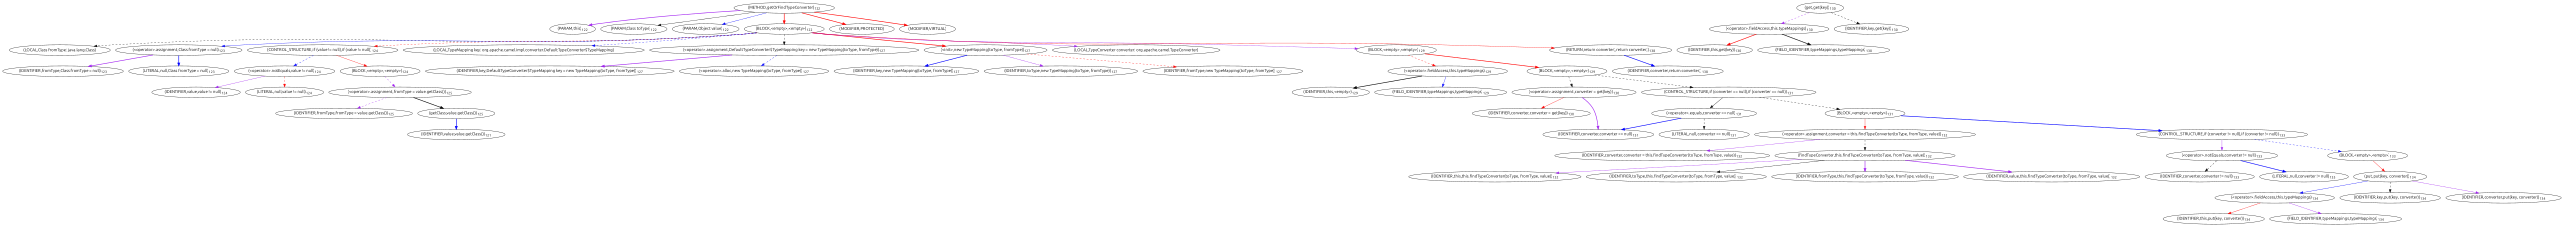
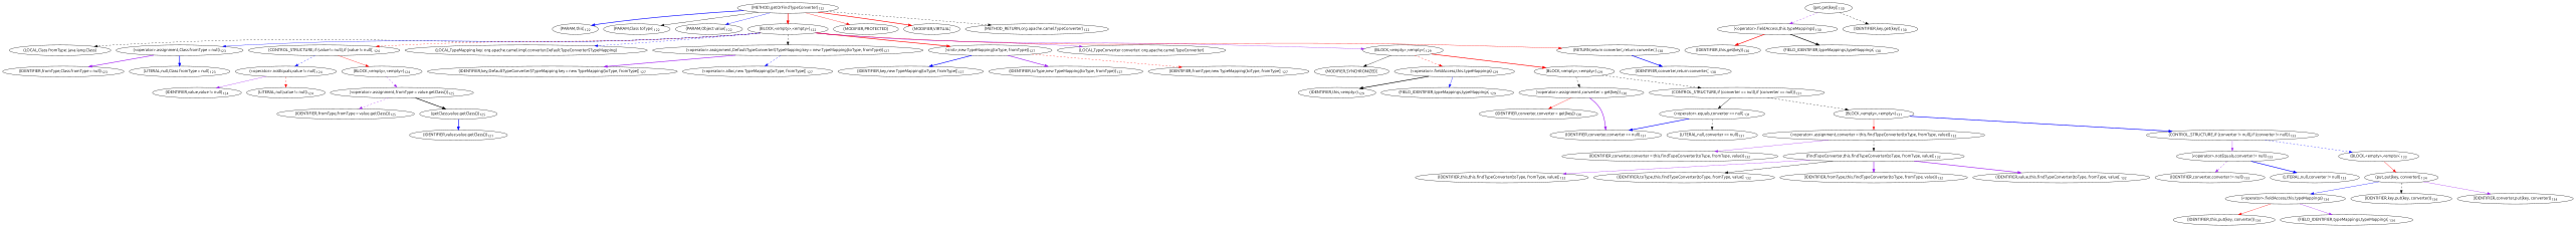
  digraph {
    fontname=Ubuntu
    node [fontname=Ubuntu]
    edge [color=purple fontname=Ubuntu style=solid]
    n1 [label=<(METHOD,getOrFindTypeConverter)<SUB>122</SUB>>]
    n2 [label=<(PARAM,this)<SUB>122</SUB>>]
    n3 [label=<(PARAM,Class toType)<SUB>122</SUB>>]
    n4 [label=<(PARAM,Object value)<SUB>122</SUB>>]
    n5 [label=<(BLOCK,&lt;empty&gt;,&lt;empty&gt;)<SUB>122</SUB>>]
    n6 [label=<(MODIFIER,PROTECTED)>]
    n7 [label=<(MODIFIER,VIRTUAL)>]
+   n8 [label=<(METHOD_RETURN,org.apache.camel.TypeConverter)<SUB>122</SUB>>]
    n9 [label=<(LOCAL,Class fromType: java.lang.Class)>]
    n10 [label=<(&lt;operator&gt;.assignment,Class fromType = null)<SUB>123</SUB>>]
    n11 [label=<(CONTROL_STRUCTURE,if (value != null),if (value != null))<SUB>124</SUB>>]
    n12 [label=<(LOCAL,TypeMapping key: org.apache.camel.impl.converter.DefaultTypeConverter$TypeMapping)>]
    n13 [label=<(&lt;operator&gt;.assignment,DefaultTypeConverter$TypeMapping key = new TypeMapping(toType, fromType))<SUB>127</SUB>>]
    n14 [label=<(&lt;init&gt;,new TypeMapping(toType, fromType))<SUB>127</SUB>>]
    n15 [label=<(LOCAL,TypeConverter converter: org.apache.camel.TypeConverter)>]
    n16 [label=<(BLOCK,&lt;empty&gt;,&lt;empty&gt;)<SUB>129</SUB>>]
    n17 [label=<(RETURN,return converter;,return converter;)<SUB>138</SUB>>]
    n18 [label=<(IDENTIFIER,fromType,Class fromType = null)<SUB>123</SUB>>]
    n19 [label=<(LITERAL,null,Class fromType = null)<SUB>123</SUB>>]
    n20 [label=<(&lt;operator&gt;.notEquals,value != null)<SUB>124</SUB>>]
    n21 [label=<(BLOCK,&lt;empty&gt;,&lt;empty&gt;)<SUB>124</SUB>>]
    n22 [label=<(IDENTIFIER,key,DefaultTypeConverter$TypeMapping key = new TypeMapping(toType, fromType))<SUB>127</SUB>>]
    n23 [label=<(&lt;operator&gt;.alloc,new TypeMapping(toType, fromType))<SUB>127</SUB>>]
    n24 [label=<(IDENTIFIER,key,new TypeMapping(toType, fromType))<SUB>127</SUB>>]
    n25 [label=<(IDENTIFIER,toType,new TypeMapping(toType, fromType))<SUB>127</SUB>>]
    n26 [label=<(IDENTIFIER,fromType,new TypeMapping(toType, fromType))<SUB>127</SUB>>]
+   n27 [label=<(MODIFIER,SYNCHRONIZED)>]
    n28 [label=<(&lt;operator&gt;.fieldAccess,this.typeMappings)<SUB>129</SUB>>]
    n29 [label=<(BLOCK,&lt;empty&gt;,&lt;empty&gt;)<SUB>129</SUB>>]
    n30 [label=<(IDENTIFIER,converter,return converter;)<SUB>138</SUB>>]
    n31 [label=<(IDENTIFIER,value,value != null)<SUB>124</SUB>>]
    n32 [label=<(LITERAL,null,value != null)<SUB>124</SUB>>]
    n33 [label=<(&lt;operator&gt;.assignment,fromType = value.getClass())<SUB>125</SUB>>]
    n34 [label=<(IDENTIFIER,fromType,fromType = value.getClass())<SUB>125</SUB>>]
    n35 [label=<(getClass,value.getClass())<SUB>125</SUB>>]
    n36 [label=<(IDENTIFIER,value,value.getClass())<SUB>121</SUB>>]
    n37 [label=<(IDENTIFIER,this,&lt;empty&gt;)<SUB>129</SUB>>]
    n38 [label=<(FIELD_IDENTIFIER,typeMappings,typeMappings)<SUB>129</SUB>>]
    n39 [label=<(&lt;operator&gt;.assignment,converter = get(key))<SUB>130</SUB>>]
    n40 [label=<(CONTROL_STRUCTURE,if (converter == null),if (converter == null))<SUB>131</SUB>>]
    n41 [label=<(IDENTIFIER,converter,converter = get(key))<SUB>130</SUB>>]
    n42 [label=<(IDENTIFIER,converter,converter == null)<SUB>131</SUB>>]
    n43 [label=<(&lt;operator&gt;.equals,converter == null)<SUB>131</SUB>>]
    n44 [label=<(BLOCK,&lt;empty&gt;,&lt;empty&gt;)<SUB>131</SUB>>]
    n45 [label=<(get,get(key))<SUB>130</SUB>>]
    n46 [label=<(&lt;operator&gt;.fieldAccess,this.typeMappings)<SUB>130</SUB>>]
    n47 [label=<(IDENTIFIER,key,get(key))<SUB>130</SUB>>]
    n48 [label=<(IDENTIFIER,this,get(key))<SUB>130</SUB>>]
    n49 [label=<(FIELD_IDENTIFIER,typeMappings,typeMappings)<SUB>130</SUB>>]
    n50 [label=<(LITERAL,null,converter == null)<SUB>131</SUB>>]
    n51 [label=<(&lt;operator&gt;.assignment,converter = this.findTypeConverter(toType, fromType, value))<SUB>132</SUB>>]
    n52 [label=<(CONTROL_STRUCTURE,if (converter != null),if (converter != null))<SUB>133</SUB>>]
    n53 [label=<(IDENTIFIER,converter,converter = this.findTypeConverter(toType, fromType, value))<SUB>132</SUB>>]
    n54 [label=<(findTypeConverter,this.findTypeConverter(toType, fromType, value))<SUB>132</SUB>>]
    n55 [label=<(&lt;operator&gt;.notEquals,converter != null)<SUB>133</SUB>>]
    n56 [label=<(BLOCK,&lt;empty&gt;,&lt;empty&gt;)<SUB>133</SUB>>]
    n57 [label=<(IDENTIFIER,this,this.findTypeConverter(toType, fromType, value))<SUB>132</SUB>>]
    n58 [label=<(IDENTIFIER,toType,this.findTypeConverter(toType, fromType, value))<SUB>132</SUB>>]
    n59 [label=<(IDENTIFIER,fromType,this.findTypeConverter(toType, fromType, value))<SUB>132</SUB>>]
    n60 [label=<(IDENTIFIER,value,this.findTypeConverter(toType, fromType, value))<SUB>132</SUB>>]
    n61 [label=<(IDENTIFIER,converter,converter != null)<SUB>133</SUB>>]
    n62 [label=<(LITERAL,null,converter != null)<SUB>133</SUB>>]
    n63 [label=<(put,put(key, converter))<SUB>134</SUB>>]
    n64 [label=<(&lt;operator&gt;.fieldAccess,this.typeMappings)<SUB>134</SUB>>]
    n65 [label=<(IDENTIFIER,key,put(key, converter))<SUB>134</SUB>>]
    n66 [label=<(IDENTIFIER,converter,put(key, converter))<SUB>134</SUB>>]
    n67 [label=<(IDENTIFIER,this,put(key, converter))<SUB>134</SUB>>]
    n68 [label=<(FIELD_IDENTIFIER,typeMappings,typeMappings)<SUB>134</SUB>>]
-   n1 -> n2 [style=bold]
+   n1 -> n2 [color=blue style=bold]
    n1 -> n3 [color=black]
    n1 -> n4 [color=blue]
    n1 -> n5 [color=red style=bold]
-   n1 -> n6 [color=red style=bold]
+   n1 -> n6 [color=red]
    n1 -> n7 [color=red style=bold]
+   n1 -> n8 [color=black style=dashed]
    n5 -> n9 [color=black style=dashed]
    n5 -> n10 [color=blue]
    n5 -> n11 [color=red style=dashed]
    n5 -> n12 [color=blue style=dashed]
    n5 -> n13 [color=black style=dashed]
    n5 -> n14 [color=red style=bold]
    n5 -> n15
    n5 -> n16
    n5 -> n17 [color=red]
    n10 -> n18 [style=bold]
    n10 -> n19 [color=blue style=bold]
    n11 -> n20 [color=blue style=dashed]
    n11 -> n21 [color=red]
    n13 -> n22 [style=bold]
    n13 -> n23 [color=blue style=dashed]
    n14 -> n24 [color=blue style=bold]
-   n14 -> n25
+   n14 -> n25 [style=bold]
    n14 -> n26 [color=red style=dashed]
+   n16 -> n27 [color=black]
    n16 -> n28 [color=red style=dashed]
    n16 -> n29 [color=red style=bold]
    n17 -> n30 [color=blue style=bold]
    n20 -> n31
    n20 -> n32 [color=red style=dashed]
    n21 -> n33 [style=dashed]
    n28 -> n37 [color=black style=bold]
    n28 -> n38 [color=blue]
    n29 -> n39 [color=black style=dashed]
    n29 -> n40 [color=black style=dashed]
    n33 -> n34 [style=dashed]
    n33 -> n35 [color=black style=bold]
    n35 -> n36 [color=blue style=bold]
    n39 -> n41 [color=red]
    n39 -> n42 [style=bold]
    n40 -> n43 [color=black]
    n40 -> n44 [color=black style=dashed]
    n43 -> n42 [color=blue style=bold]
    n43 -> n50 [color=black style=dashed]
    n44 -> n51 [color=red]
    n44 -> n52 [color=blue style=bold]
    n45 -> n46 [style=dashed]
    n45 -> n47 [color=black style=dashed]
    n46 -> n48 [color=red style=bold]
    n46 -> n49 [color=black style=bold]
    n51 -> n53
    n51 -> n54 [color=black style=dashed]
    n52 -> n55
    n52 -> n56 [color=blue style=dashed]
    n54 -> n57
    n54 -> n58 [color=black]
    n54 -> n59 [style=bold]
    n54 -> n60 [style=bold]
-   n55 -> n61 [color=black style=dashed]
+   n55 -> n61 [style=dashed]
    n55 -> n62 [color=blue style=bold]
    n56 -> n63 [color=red]
    n63 -> n64 [color=blue]
    n63 -> n65 [color=black style=dashed]
    n63 -> n66
    n64 -> n67 [color=red]
    n64 -> n68
  }
